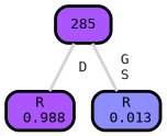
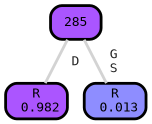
  graph {
    ranksep="0 equally"
    splines=straight
    fontname="DejaVu Sans Mono"
    node [color=black fontcolor=black fontname="DejaVu Sans Mono" penwidth=3 shape=box style="filled, rounded"]
    edge [color=lightgray fontcolor=grey14 fontname="DejaVu Sans Mono" fontweight=bold penwidth=3]
-   n1 [fillcolor="#ab55ff" label="R\n 0.988"]
+   n1 [fillcolor="#ab55ff" label="R\n 0.982"]
    n2 [fillcolor="#aa55ff" label=285]
    n3 [fillcolor="#8e8dff" label="R\n 0.013"]
    subgraph sub_1 {
      rank=same
    }
    n2 -- n1 [label=" D"]
    n2 -- n3 [label=" G\n S"]
  }
